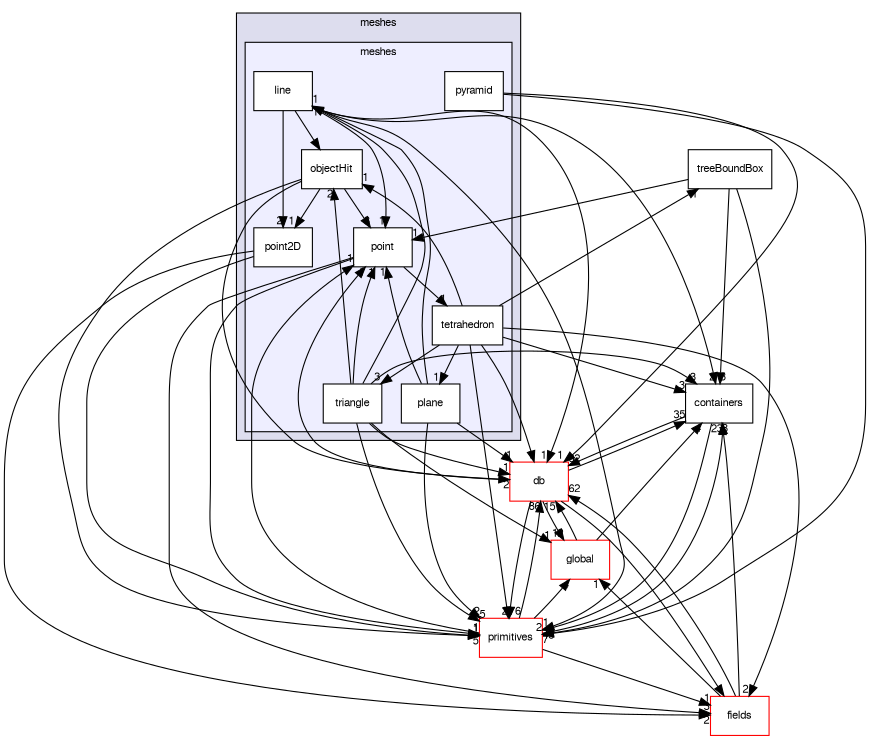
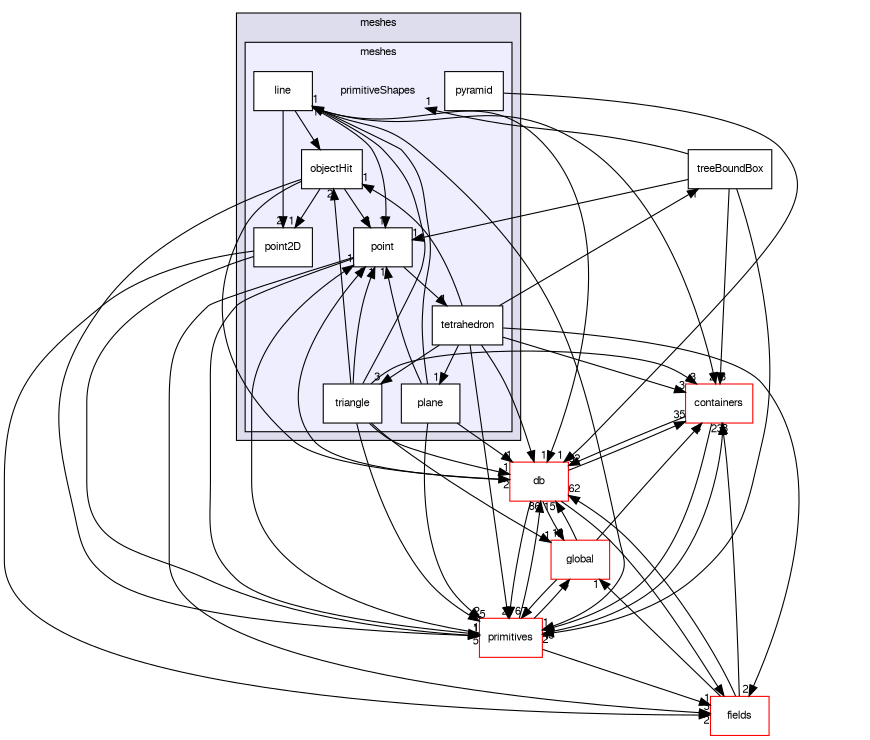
  digraph {
    compound=true
    node [fontname=FreeSans fontsize=10 shape=box color=black fillcolor=white style=filled]
    edge [headlabel=1 labeldistance=1.5 labelfontname=FreeSans labelfontsize=10]
+   n1 [label=primitiveShapes shape=plaintext color="" fillcolor="" style=""]
    n2 [label=line]
    n3 [label=objectHit]
    n4 [label=plane]
    n5 [label=point]
    n6 [label=point2D]
    n7 [label=pyramid]
    n8 [label=tetrahedron]
    n9 [label=triangle]
-   n10 [label=containers fillcolor="" style=""]
+   n10 [color=red label=containers fillcolor="" style=""]
    n11 [color=red label=db fillcolor="" style=""]
    n12 [color=red label=primitives fillcolor="" style=""]
    n13 [color=red label=fields fillcolor="" style=""]
    n14 [label=treeBoundBox color="" fillcolor="" style=""]
    n15 [color=red label=global fillcolor="" style=""]
    subgraph cluster_1 {
      bgcolor="#ddddee"
      fontname=FreeSans
      fontsize=10
      label=meshes
      pencolor=black
      subgraph cluster_2 {
        bgcolor="#eeeeff"
        fontname=FreeSans
        fontsize=10
        label=meshes
        pencolor=black
+       n1
        n2
        n3
        n4
        n5
        n6
        n7
        n8
        n9
      }
    }
    n2 -> n3
    n2 -> n5
    n2 -> n6 [headlabel=2]
    n2 -> n10 [headlabel=2]
    n2 -> n11
    n2 -> n12
    n3 -> n5 [headlabel=3]
    n3 -> n6
    n3 -> n11 [headlabel=2]
    n3 -> n12 [headlabel=5]
    n4 -> n2
    n4 -> n5
    n4 -> n11
    n4 -> n12 [headlabel=2]
    n5 -> n8
    n5 -> n12
    n5 -> n13 [headlabel=3]
    n6 -> n12
    n6 -> n13 [headlabel=2]
    n7 -> n11
    n8 -> n3
    n8 -> n4
    n8 -> n9 [headlabel=3]
    n8 -> n10 [headlabel=3]
    n8 -> n11
    n8 -> n12 [headlabel=2]
    n8 -> n13 [headlabel=2]
    n8 -> n14
    n9 -> n2
    n9 -> n3 [headlabel=2]
    n9 -> n5
    n9 -> n10 [headlabel=3]
    n9 -> n11
    n9 -> n12 [headlabel=5]
    n9 -> n15
    n10 -> n11 [headlabel=62]
    n10 -> n12 [headlabel=48]
    n11 -> n5
    n11 -> n10 [headlabel=35]
    n11 -> n12 [headlabel=76]
    n11 -> n13
    n11 -> n15 [headlabel=12]
    n12 -> n5
    n12 -> n10 [headlabel=23]
    n12 -> n11 [headlabel=86]
    n12 -> n13
    n12 -> n15 [headlabel=4]
    n13 -> n10 [headlabel=8]
    n13 -> n11 [headlabel=62]
    n13 -> n15
+   n14 -> n1
    n14 -> n5
    n14 -> n10 [headlabel=3]
    n14 -> n12 [headlabel=2]
    n15 -> n10 [headlabel=4]
    n15 -> n11 [headlabel=15]
-   n7 -> n12 [headlabel=7]
+   n15 -> n12 [headlabel=7]
  }
